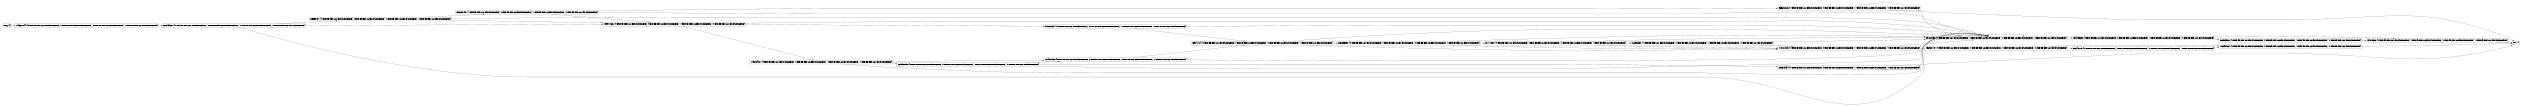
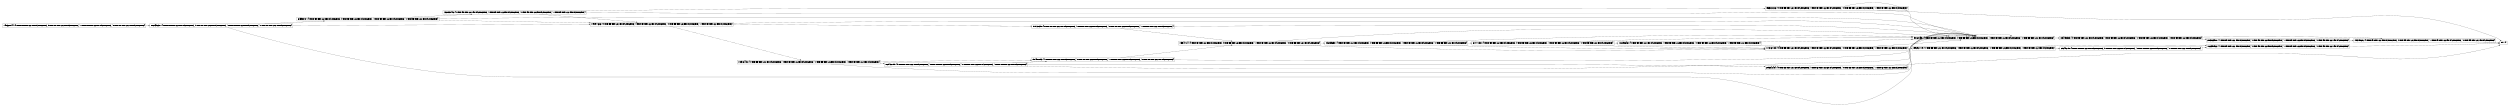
  digraph {
    rankdir=LR
    node [shape=record]
    n1 [label="1022357922 - [(MAX_MEMORY && !ENV_IS_LOCKING), (MAX_MEMORY && ENV_IS_LOCKING), (!MAX_MEMORY && ENV_IS_LOCKING), (!MAX_MEMORY && !ENV_IS_LOCKING)]"]
    n2 [label="exit - []"]
    n3 [label="919738735 - [(MAX_MEMORY && !ENV_IS_LOCKING), (MAX_MEMORY && ENV_IS_LOCKING), (!MAX_MEMORY && ENV_IS_LOCKING), (!MAX_MEMORY && !ENV_IS_LOCKING)]"]
    n4 [label="769047724 - [(MAX_MEMORY && !ENV_IS_LOCKING), (MAX_MEMORY && ENV_IS_LOCKING), (!MAX_MEMORY && ENV_IS_LOCKING), (!MAX_MEMORY && !ENV_IS_LOCKING)]"]
    n5 [label="891820493 - [(MAX_MEMORY && !ENV_IS_LOCKING), (MAX_MEMORY && ENV_IS_LOCKING), (!MAX_MEMORY && ENV_IS_LOCKING), (!MAX_MEMORY && !ENV_IS_LOCKING)]"]
    n6 [label="2096342434 - [(MAX_MEMORY && !ENV_IS_LOCKING), (MAX_MEMORY && ENV_IS_LOCKING), (!MAX_MEMORY && ENV_IS_LOCKING), (!MAX_MEMORY && !ENV_IS_LOCKING)]"]
    n7 [label="2069669900 - [(MAX_MEMORY && !ENV_IS_LOCKING), (MAX_MEMORY && ENV_IS_LOCKING), (!MAX_MEMORY && ENV_IS_LOCKING), (!MAX_MEMORY && !ENV_IS_LOCKING)]"]
    n8 [label="194215626 - [(MAX_MEMORY && !ENV_IS_LOCKING), (MAX_MEMORY && ENV_IS_LOCKING), (!MAX_MEMORY && ENV_IS_LOCKING), (!MAX_MEMORY && !ENV_IS_LOCKING)]"]
    n9 [label="1790977626 - [(MAX_MEMORY && !ENV_IS_LOCKING), (MAX_MEMORY && ENV_IS_LOCKING), (!MAX_MEMORY && ENV_IS_LOCKING), (!MAX_MEMORY && !ENV_IS_LOCKING)]"]
    n10 [label="1785164402 - [(MAX_MEMORY && !ENV_IS_LOCKING), (MAX_MEMORY && ENV_IS_LOCKING), (!MAX_MEMORY && ENV_IS_LOCKING), (!MAX_MEMORY && !ENV_IS_LOCKING)]"]
    n11 [label="613358787 - [(MAX_MEMORY && !ENV_IS_LOCKING), (MAX_MEMORY && ENV_IS_LOCKING), (!MAX_MEMORY && ENV_IS_LOCKING), (!MAX_MEMORY && !ENV_IS_LOCKING)]"]
    n12 [label="1360830446 - [(MAX_MEMORY && !ENV_IS_LOCKING), (MAX_MEMORY && ENV_IS_LOCKING), (!MAX_MEMORY && ENV_IS_LOCKING), (!MAX_MEMORY && !ENV_IS_LOCKING)]"]
    n13 [label="1173164188 - [(MAX_MEMORY && !ENV_IS_LOCKING), (MAX_MEMORY && ENV_IS_LOCKING), (!MAX_MEMORY && ENV_IS_LOCKING), (!MAX_MEMORY && !ENV_IS_LOCKING)]"]
    n14 [label="1592921719 - [(MAX_MEMORY && !ENV_IS_LOCKING), (MAX_MEMORY && ENV_IS_LOCKING), (!MAX_MEMORY && ENV_IS_LOCKING), (!MAX_MEMORY && !ENV_IS_LOCKING)]"]
    n15 [label="1565202026 - [(MAX_MEMORY && !ENV_IS_LOCKING), (MAX_MEMORY && ENV_IS_LOCKING), (!MAX_MEMORY && ENV_IS_LOCKING), (!MAX_MEMORY && !ENV_IS_LOCKING)]"]
    n16 [label="296446715 - [(MAX_MEMORY && !ENV_IS_LOCKING), (MAX_MEMORY && ENV_IS_LOCKING), (!MAX_MEMORY && ENV_IS_LOCKING), (!MAX_MEMORY && !ENV_IS_LOCKING)]"]
    n17 [label="1514981093 - [(MAX_MEMORY && !ENV_IS_LOCKING), (MAX_MEMORY && ENV_IS_LOCKING), (!MAX_MEMORY && ENV_IS_LOCKING), (!MAX_MEMORY && !ENV_IS_LOCKING)]"]
    n18 [label="1605460799 - [(MAX_MEMORY && !ENV_IS_LOCKING), (MAX_MEMORY && ENV_IS_LOCKING), (!MAX_MEMORY && ENV_IS_LOCKING), (!MAX_MEMORY && !ENV_IS_LOCKING)]"]
    n19 [label="1834758383 - [(MAX_MEMORY && !ENV_IS_LOCKING), (MAX_MEMORY && ENV_IS_LOCKING), (!MAX_MEMORY && ENV_IS_LOCKING), (!MAX_MEMORY && !ENV_IS_LOCKING)]"]
    n20 [label="2032835250 - [(MAX_MEMORY && !ENV_IS_LOCKING), (MAX_MEMORY && ENV_IS_LOCKING), (!MAX_MEMORY && ENV_IS_LOCKING), (!MAX_MEMORY && !ENV_IS_LOCKING)]"]
    n21 [label="617771830 - [(MAX_MEMORY && !ENV_IS_LOCKING), (MAX_MEMORY && ENV_IS_LOCKING), (!MAX_MEMORY && ENV_IS_LOCKING), (!MAX_MEMORY && !ENV_IS_LOCKING)]"]
-   n22 [label="entry - []"]
    n23 [label="1496327044 - [(MAX_MEMORY && !ENV_IS_LOCKING), (MAX_MEMORY && ENV_IS_LOCKING), (!MAX_MEMORY && ENV_IS_LOCKING), (!MAX_MEMORY && !ENV_IS_LOCKING)]"]
    n24 [label="2082435230 - [(MAX_MEMORY && !ENV_IS_LOCKING), (MAX_MEMORY && ENV_IS_LOCKING), (!MAX_MEMORY && ENV_IS_LOCKING), (!MAX_MEMORY && !ENV_IS_LOCKING)]"]
    n25 [label="1022986460 - [(MAX_MEMORY && !ENV_IS_LOCKING), (MAX_MEMORY && ENV_IS_LOCKING), (!MAX_MEMORY && ENV_IS_LOCKING), (!MAX_MEMORY && !ENV_IS_LOCKING)]"]
    n1 -> n2
    n3 -> n4
    n3 -> n5
    n4 -> n5
    n4 -> n13
    n4 -> n20
    n5 -> n5
    n5 -> n19
    n6 -> n2
    n6 -> n5
    n7 -> n8
    n8 -> n2
    n9 -> n3
    n9 -> n5
    n9 -> n10
    n10 -> n5
    n10 -> n17
    n10 -> n18
    n11 -> n5
    n11 -> n9
    n11 -> n12
    n12 -> n5
    n12 -> n9
    n12 -> n15
    n13 -> n5
    n13 -> n14
    n14 -> n1
    n14 -> n16
    n15 -> n2
    n15 -> n5
    n16 -> n1
    n17 -> n4
    n17 -> n5
    n18 -> n5
    n18 -> n6
    n18 -> n17
    n19 -> n7
    n19 -> n8
    n20 -> n5
    n20 -> n13
    n20 -> n21
    n21 -> n5
    n21 -> n13
    n21 -> n25
-   n22 -> n23
    n23 -> n24
    n24 -> n5
    n24 -> n9
    n24 -> n11
    n25 -> n5
    n25 -> n13
  }
